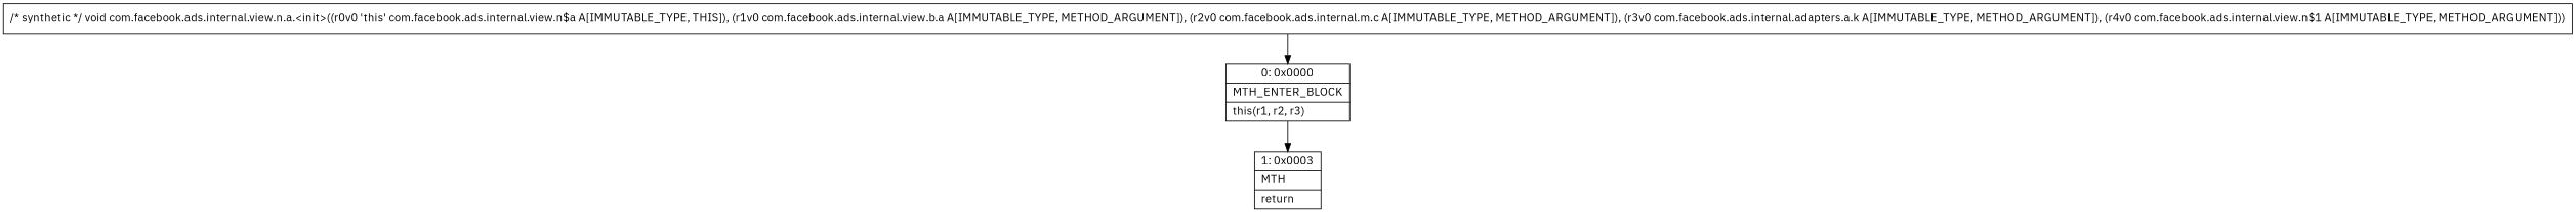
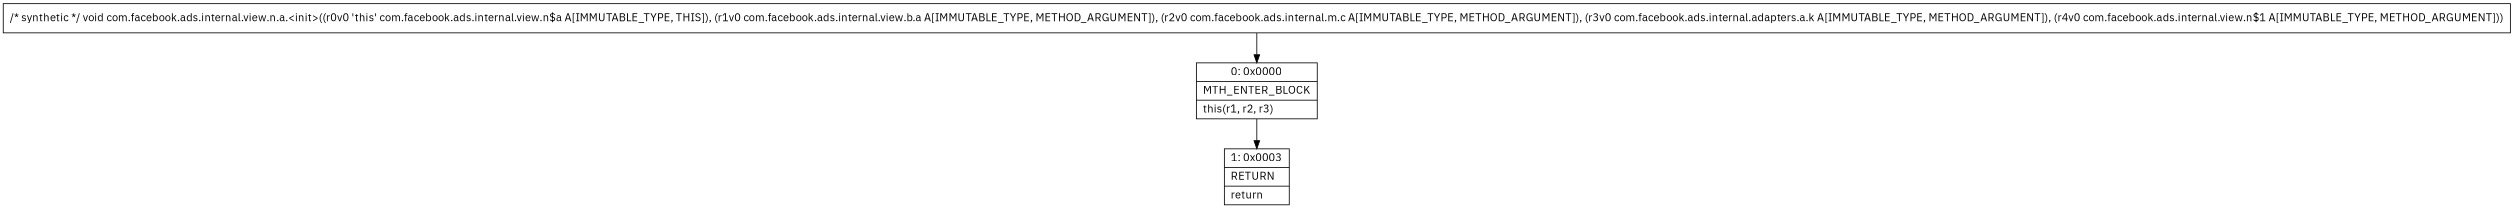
  digraph {
    fontname="IBM Plex Sans"
    node [shape=record fontname="IBM Plex Sans"]
    edge [fontname="IBM Plex Sans"]
    n1 [label="{0\:\ 0x0000|MTH_ENTER_BLOCK\l|this(r1, r2, r3)\l}"]
-   n2 [label="{1\:\ 0x0003|MTH\l|return\l}"]
+   n2 [label="{1\:\ 0x0003|RETURN\l|return\l}"]
    n3 [label="{\/* synthetic *\/ void com.facebook.ads.internal.view.n.a.\<init\>((r0v0 'this' com.facebook.ads.internal.view.n$a A[IMMUTABLE_TYPE, THIS]), (r1v0 com.facebook.ads.internal.view.b.a A[IMMUTABLE_TYPE, METHOD_ARGUMENT]), (r2v0 com.facebook.ads.internal.m.c A[IMMUTABLE_TYPE, METHOD_ARGUMENT]), (r3v0 com.facebook.ads.internal.adapters.a.k A[IMMUTABLE_TYPE, METHOD_ARGUMENT]), (r4v0 com.facebook.ads.internal.view.n$1 A[IMMUTABLE_TYPE, METHOD_ARGUMENT])) }"]
    n1 -> n2
    n3 -> n1
  }
